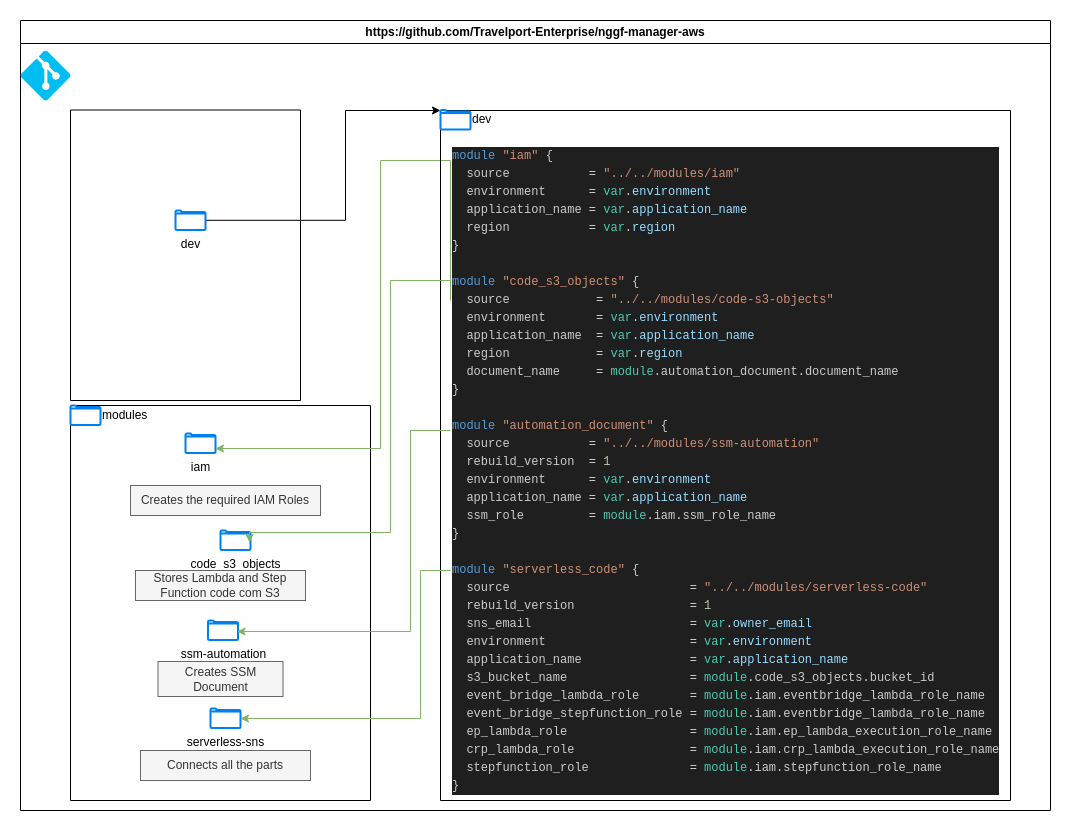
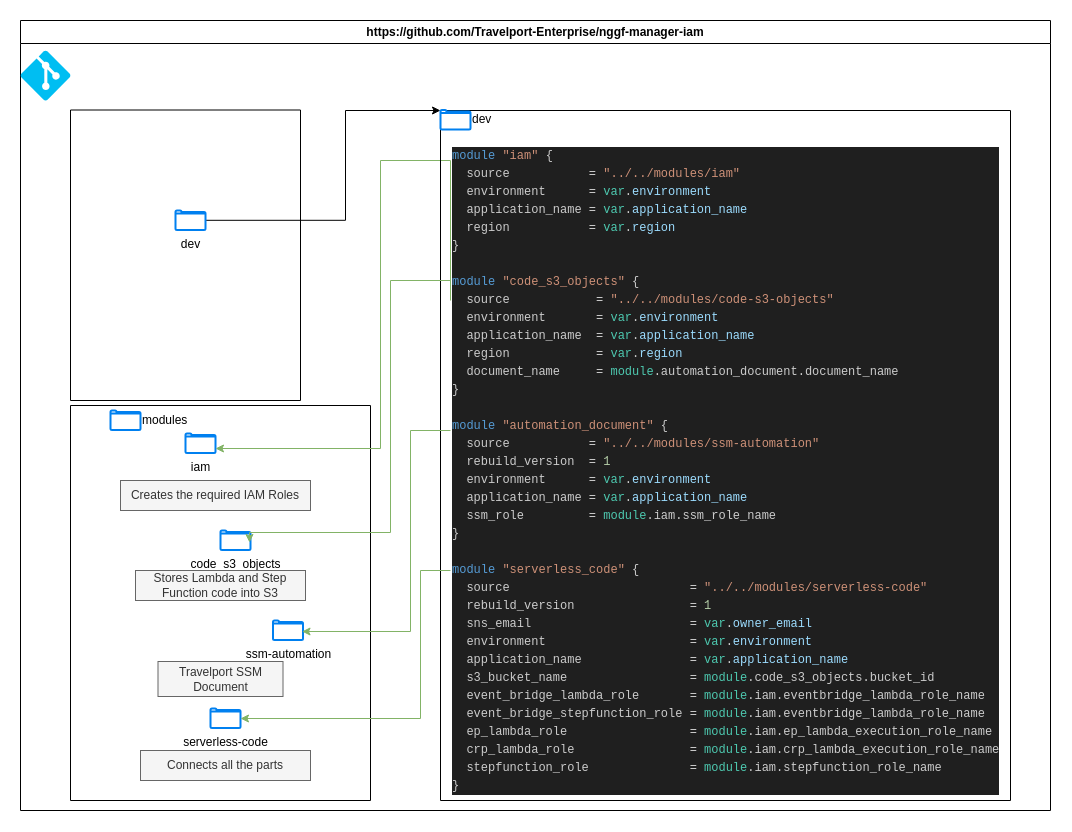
  <mxCell id="0" />
  <mxCell id="1" parent="0" />
- <mxCell id="2" value="https://github.com/Travelport-Enterprise/nggf-manager-aws" style="swimlane;whiteSpace=wrap;html=1;" parent="1" vertex="1"><mxGeometry x="20" y="20" width="1030" height="790" as="geometry" /></mxCell>
+ <mxCell id="2" value="https://github.com/Travelport-Enterprise/nggf-manager-iam" style="swimlane;whiteSpace=wrap;html=1;" parent="1" vertex="1"><mxGeometry x="20" y="20" width="1030" height="790" as="geometry" /></mxCell>
  <mxCell id="3" value="" style="verticalLabelPosition=bottom;html=1;verticalAlign=top;align=center;strokeColor=none;fillColor=#00BEF2;shape=mxgraph.azure.git_repository;" parent="2" vertex="1"><mxGeometry y="30" width="50" height="50" as="geometry" /></mxCell>
  <mxCell id="4" style="edgeStyle=orthogonalEdgeStyle;rounded=0;orthogonalLoop=1;jettySize=auto;html=1;entryX=0;entryY=0;entryDx=0;entryDy=0;" parent="2" source="6" target="18" edge="1"><mxGeometry relative="1" as="geometry"><Array as="points"><mxPoint x="325" y="200" /><mxPoint x="325" y="90" /></Array></mxGeometry></mxCell>
  <mxCell id="5" value="" style="swimlane;startSize=0;" parent="2" vertex="1"><mxGeometry x="50" y="89.5" width="230" height="290.5" as="geometry" /></mxCell>
  <mxCell id="6" value="dev" style="html=1;verticalLabelPosition=bottom;align=center;labelBackgroundColor=#ffffff;verticalAlign=top;strokeWidth=2;strokeColor=#0080F0;shadow=0;dashed=0;shape=mxgraph.ios7.icons.folder;" parent="5" vertex="1"><mxGeometry x="105" y="100.5" width="30" height="19.5" as="geometry" /></mxCell>
  <mxCell id="7" value="" style="swimlane;startSize=0;" parent="2" vertex="1"><mxGeometry x="50" y="385" width="300" height="395" as="geometry" /></mxCell>
  <mxCell id="8" value="code_s3_objects" style="html=1;verticalLabelPosition=bottom;align=center;labelBackgroundColor=#ffffff;verticalAlign=top;strokeWidth=2;strokeColor=#0080F0;shadow=0;dashed=0;shape=mxgraph.ios7.icons.folder;" parent="7" vertex="1"><mxGeometry x="150" y="125" width="30" height="19.5" as="geometry" /></mxCell>
- <mxCell id="9" value="serverless-sns" style="html=1;verticalLabelPosition=bottom;align=center;labelBackgroundColor=#ffffff;verticalAlign=top;strokeWidth=2;strokeColor=#0080F0;shadow=0;dashed=0;shape=mxgraph.ios7.icons.folder;" parent="7" vertex="1"><mxGeometry x="140" y="303" width="30" height="19.5" as="geometry" /></mxCell>
- <mxCell id="10" value="modules" style="html=1;verticalLabelPosition=middle;align=left;labelBackgroundColor=#ffffff;verticalAlign=middle;strokeWidth=2;strokeColor=#0080F0;shadow=0;dashed=0;shape=mxgraph.ios7.icons.folder;labelPosition=right;" parent="7" vertex="1"><mxGeometry width="30" height="19.5" as="geometry" /></mxCell>
- <mxCell id="11" value="Stores Lambda and Step Function code com S3" style="text;strokeColor=#666666;align=center;fillColor=#f5f5f5;html=1;verticalAlign=middle;whiteSpace=wrap;rounded=0;fontColor=#333333;" parent="7" vertex="1"><mxGeometry x="65" y="165" width="170" height="30" as="geometry" /></mxCell>
+ <mxCell id="9" value="serverless-code" style="html=1;verticalLabelPosition=bottom;align=center;labelBackgroundColor=#ffffff;verticalAlign=top;strokeWidth=2;strokeColor=#0080F0;shadow=0;dashed=0;shape=mxgraph.ios7.icons.folder;" parent="7" vertex="1"><mxGeometry x="140" y="303" width="30" height="19.5" as="geometry" /></mxCell>
+ <mxCell id="10" value="modules" style="html=1;verticalLabelPosition=middle;align=left;labelBackgroundColor=#ffffff;verticalAlign=middle;strokeWidth=2;strokeColor=#0080F0;shadow=0;dashed=0;shape=mxgraph.ios7.icons.folder;labelPosition=right;" parent="7" vertex="1"><mxGeometry x="40" y="5" width="30" height="19.5" as="geometry" /></mxCell>
+ <mxCell id="11" value="Stores Lambda and Step Function code into S3" style="text;strokeColor=#666666;align=center;fillColor=#f5f5f5;html=1;verticalAlign=middle;whiteSpace=wrap;rounded=0;fontColor=#333333;" parent="7" vertex="1"><mxGeometry x="65" y="165" width="170" height="30" as="geometry" /></mxCell>
  <mxCell id="12" value="Connects all the parts" style="text;strokeColor=#666666;align=center;fillColor=#f5f5f5;html=1;verticalAlign=middle;whiteSpace=wrap;rounded=0;fontColor=#333333;" parent="7" vertex="1"><mxGeometry x="70" y="345" width="170" height="30" as="geometry" /></mxCell>
  <mxCell id="13" value="iam" style="html=1;verticalLabelPosition=bottom;align=center;labelBackgroundColor=#ffffff;verticalAlign=top;strokeWidth=2;strokeColor=#0080F0;shadow=0;dashed=0;shape=mxgraph.ios7.icons.folder;" vertex="1" parent="7"><mxGeometry x="115" y="28" width="30" height="19.5" as="geometry" /></mxCell>
- <mxCell id="14" value="Creates the required IAM Roles" style="text;strokeColor=#666666;align=center;fillColor=#f5f5f5;html=1;verticalAlign=middle;whiteSpace=wrap;rounded=0;fontColor=#333333;" vertex="1" parent="7"><mxGeometry x="60" y="80" width="190" height="30" as="geometry" /></mxCell>
+ <mxCell id="14" value="Creates the required IAM Roles" style="text;strokeColor=#666666;align=center;fillColor=#f5f5f5;html=1;verticalAlign=middle;whiteSpace=wrap;rounded=0;fontColor=#333333;" vertex="1" parent="7"><mxGeometry x="50" y="75" width="190" height="30" as="geometry" /></mxCell>
  <mxCell id="15" style="edgeStyle=orthogonalEdgeStyle;rounded=0;orthogonalLoop=1;jettySize=auto;html=1;fillColor=#d5e8d4;strokeColor=#82b366;" edge="1" parent="7" target="13"><mxGeometry relative="1" as="geometry"><Array as="points"><mxPoint x="380" y="-245" /><mxPoint x="310" y="-245" /><mxPoint x="310" y="43" /></Array><mxPoint x="380" y="-105" as="sourcePoint" /></mxGeometry></mxCell>
- <mxCell id="16" value="ssm-automation" style="html=1;verticalLabelPosition=bottom;align=center;labelBackgroundColor=#ffffff;verticalAlign=top;strokeWidth=2;strokeColor=#0080F0;shadow=0;dashed=0;shape=mxgraph.ios7.icons.folder;" parent="7" vertex="1"><mxGeometry x="137.5" y="215" width="30" height="19.5" as="geometry" /></mxCell>
- <mxCell id="17" value="Creates SSM Document" style="text;strokeColor=#666666;align=center;fillColor=#f5f5f5;html=1;verticalAlign=middle;whiteSpace=wrap;rounded=0;fontColor=#333333;" parent="7" vertex="1"><mxGeometry x="87.5" y="256" width="125" height="35" as="geometry" /></mxCell>
+ <mxCell id="16" value="ssm-automation" style="html=1;verticalLabelPosition=bottom;align=center;labelBackgroundColor=#ffffff;verticalAlign=top;strokeWidth=2;strokeColor=#0080F0;shadow=0;dashed=0;shape=mxgraph.ios7.icons.folder;" parent="7" vertex="1"><mxGeometry x="202.5" y="215" width="30" height="19.5" as="geometry" /></mxCell>
+ <mxCell id="17" value="Travelport SSM Document" style="text;strokeColor=#666666;align=center;fillColor=#f5f5f5;html=1;verticalAlign=middle;whiteSpace=wrap;rounded=0;fontColor=#333333;" parent="7" vertex="1"><mxGeometry x="87.5" y="256" width="125" height="35" as="geometry" /></mxCell>
  <mxCell id="18" value="" style="swimlane;startSize=0;" parent="2" vertex="1"><mxGeometry x="420" y="90" width="570" height="690" as="geometry" /></mxCell>
  <mxCell id="19" value="dev" style="html=1;verticalLabelPosition=middle;align=left;labelBackgroundColor=#ffffff;verticalAlign=middle;strokeWidth=2;strokeColor=#0080F0;shadow=0;dashed=0;shape=mxgraph.ios7.icons.folder;labelPosition=right;" parent="18" vertex="1"><mxGeometry y="-0.5" width="30" height="19.5" as="geometry" /></mxCell>
  <mxCell id="20" value="&lt;div style=&quot;color: #cccccc ; background-color: #1f1f1f ; font-family: &amp;#34;menlo&amp;#34; , &amp;#34;monaco&amp;#34; , &amp;#34;courier new&amp;#34; , monospace ; font-weight: normal ; font-size: 12px ; line-height: 18px ; white-space: pre&quot;&gt;&lt;div&gt;&lt;span style=&quot;color: #569cd6&quot;&gt;module&lt;/span&gt;&lt;span style=&quot;color: #cccccc&quot;&gt; &lt;/span&gt;&lt;span style=&quot;color: #ce9178&quot;&gt;&quot;iam&quot;&lt;/span&gt;&lt;span style=&quot;color: #cccccc&quot;&gt; {&lt;/span&gt;&lt;/div&gt;&lt;div&gt;&lt;span style=&quot;color: #cccccc&quot;&gt;  source           &lt;/span&gt;&lt;span style=&quot;color: #d4d4d4&quot;&gt;=&lt;/span&gt;&lt;span style=&quot;color: #cccccc&quot;&gt; &lt;/span&gt;&lt;span style=&quot;color: #ce9178&quot;&gt;&quot;../../modules/iam&quot;&lt;/span&gt;&lt;/div&gt;&lt;div&gt;&lt;span style=&quot;color: #cccccc&quot;&gt;  environment      &lt;/span&gt;&lt;span style=&quot;color: #d4d4d4&quot;&gt;=&lt;/span&gt;&lt;span style=&quot;color: #cccccc&quot;&gt; &lt;/span&gt;&lt;span style=&quot;color: #4ec9b0&quot;&gt;var&lt;/span&gt;&lt;span style=&quot;color: #cccccc&quot;&gt;.&lt;/span&gt;&lt;span style=&quot;color: #9cdcfe&quot;&gt;environment&lt;/span&gt;&lt;/div&gt;&lt;div&gt;&lt;span style=&quot;color: #cccccc&quot;&gt;  application_name &lt;/span&gt;&lt;span style=&quot;color: #d4d4d4&quot;&gt;=&lt;/span&gt;&lt;span style=&quot;color: #cccccc&quot;&gt; &lt;/span&gt;&lt;span style=&quot;color: #4ec9b0&quot;&gt;var&lt;/span&gt;&lt;span style=&quot;color: #cccccc&quot;&gt;.&lt;/span&gt;&lt;span style=&quot;color: #9cdcfe&quot;&gt;application_name&lt;/span&gt;&lt;/div&gt;&lt;div&gt;&lt;span style=&quot;color: #cccccc&quot;&gt;  region           &lt;/span&gt;&lt;span style=&quot;color: #d4d4d4&quot;&gt;=&lt;/span&gt;&lt;span style=&quot;color: #cccccc&quot;&gt; &lt;/span&gt;&lt;span style=&quot;color: #4ec9b0&quot;&gt;var&lt;/span&gt;&lt;span style=&quot;color: #cccccc&quot;&gt;.&lt;/span&gt;&lt;span style=&quot;color: #9cdcfe&quot;&gt;region&lt;/span&gt;&lt;/div&gt;&lt;div&gt;&lt;span style=&quot;color: #cccccc&quot;&gt;}&lt;/span&gt;&lt;/div&gt;&lt;br&gt;&lt;div&gt;&lt;span style=&quot;color: #569cd6&quot;&gt;module&lt;/span&gt;&lt;span style=&quot;color: #cccccc&quot;&gt; &lt;/span&gt;&lt;span style=&quot;color: #ce9178&quot;&gt;&quot;code_s3_objects&quot;&lt;/span&gt;&lt;span style=&quot;color: #cccccc&quot;&gt; {&lt;/span&gt;&lt;/div&gt;&lt;div&gt;&lt;span style=&quot;color: #cccccc&quot;&gt;  source            &lt;/span&gt;&lt;span style=&quot;color: #d4d4d4&quot;&gt;=&lt;/span&gt;&lt;span style=&quot;color: #cccccc&quot;&gt; &lt;/span&gt;&lt;span style=&quot;color: #ce9178&quot;&gt;&quot;../../modules/code-s3-objects&quot;&lt;/span&gt;&lt;/div&gt;&lt;div&gt;&lt;span style=&quot;color: #cccccc&quot;&gt;  environment       &lt;/span&gt;&lt;span style=&quot;color: #d4d4d4&quot;&gt;=&lt;/span&gt;&lt;span style=&quot;color: #cccccc&quot;&gt; &lt;/span&gt;&lt;span style=&quot;color: #4ec9b0&quot;&gt;var&lt;/span&gt;&lt;span style=&quot;color: #cccccc&quot;&gt;.&lt;/span&gt;&lt;span style=&quot;color: #9cdcfe&quot;&gt;environment&lt;/span&gt;&lt;/div&gt;&lt;div&gt;&lt;span style=&quot;color: #cccccc&quot;&gt;  application_name  &lt;/span&gt;&lt;span style=&quot;color: #d4d4d4&quot;&gt;=&lt;/span&gt;&lt;span style=&quot;color: #cccccc&quot;&gt; &lt;/span&gt;&lt;span style=&quot;color: #4ec9b0&quot;&gt;var&lt;/span&gt;&lt;span style=&quot;color: #cccccc&quot;&gt;.&lt;/span&gt;&lt;span style=&quot;color: #9cdcfe&quot;&gt;application_name&lt;/span&gt;&lt;/div&gt;&lt;div&gt;&lt;span style=&quot;color: #cccccc&quot;&gt;  region            &lt;/span&gt;&lt;span style=&quot;color: #d4d4d4&quot;&gt;=&lt;/span&gt;&lt;span style=&quot;color: #cccccc&quot;&gt; &lt;/span&gt;&lt;span style=&quot;color: #4ec9b0&quot;&gt;var&lt;/span&gt;&lt;span style=&quot;color: #cccccc&quot;&gt;.&lt;/span&gt;&lt;span style=&quot;color: #9cdcfe&quot;&gt;region&lt;/span&gt;&lt;/div&gt;&lt;div&gt;&lt;span style=&quot;color: #cccccc&quot;&gt;  document_name     &lt;/span&gt;&lt;span style=&quot;color: #d4d4d4&quot;&gt;=&lt;/span&gt;&lt;span style=&quot;color: #cccccc&quot;&gt; &lt;/span&gt;&lt;span style=&quot;color: #4ec9b0&quot;&gt;module&lt;/span&gt;&lt;span style=&quot;color: #cccccc&quot;&gt;.automation_document.document_name&lt;/span&gt;&lt;/div&gt;&lt;div&gt;&lt;span style=&quot;color: #cccccc&quot;&gt;}&lt;/span&gt;&lt;/div&gt;&lt;br&gt;&lt;div&gt;&lt;span style=&quot;color: #569cd6&quot;&gt;module&lt;/span&gt;&lt;span style=&quot;color: #cccccc&quot;&gt; &lt;/span&gt;&lt;span style=&quot;color: #ce9178&quot;&gt;&quot;automation_document&quot;&lt;/span&gt;&lt;span style=&quot;color: #cccccc&quot;&gt; {&lt;/span&gt;&lt;/div&gt;&lt;div&gt;&lt;span style=&quot;color: #cccccc&quot;&gt;  source           &lt;/span&gt;&lt;span style=&quot;color: #d4d4d4&quot;&gt;=&lt;/span&gt;&lt;span style=&quot;color: #cccccc&quot;&gt; &lt;/span&gt;&lt;span style=&quot;color: #ce9178&quot;&gt;&quot;../../modules/ssm-automation&quot;&lt;/span&gt;&lt;/div&gt;&lt;div&gt;&lt;span style=&quot;color: #cccccc&quot;&gt;  rebuild_version  &lt;/span&gt;&lt;span style=&quot;color: #d4d4d4&quot;&gt;=&lt;/span&gt;&lt;span style=&quot;color: #cccccc&quot;&gt; &lt;/span&gt;&lt;span style=&quot;color: #b5cea8&quot;&gt;1&lt;/span&gt;&lt;/div&gt;&lt;div&gt;&lt;span style=&quot;color: #cccccc&quot;&gt;  environment      &lt;/span&gt;&lt;span style=&quot;color: #d4d4d4&quot;&gt;=&lt;/span&gt;&lt;span style=&quot;color: #cccccc&quot;&gt; &lt;/span&gt;&lt;span style=&quot;color: #4ec9b0&quot;&gt;var&lt;/span&gt;&lt;span style=&quot;color: #cccccc&quot;&gt;.&lt;/span&gt;&lt;span style=&quot;color: #9cdcfe&quot;&gt;environment&lt;/span&gt;&lt;/div&gt;&lt;div&gt;&lt;span style=&quot;color: #cccccc&quot;&gt;  application_name &lt;/span&gt;&lt;span style=&quot;color: #d4d4d4&quot;&gt;=&lt;/span&gt;&lt;span style=&quot;color: #cccccc&quot;&gt; &lt;/span&gt;&lt;span style=&quot;color: #4ec9b0&quot;&gt;var&lt;/span&gt;&lt;span style=&quot;color: #cccccc&quot;&gt;.&lt;/span&gt;&lt;span style=&quot;color: #9cdcfe&quot;&gt;application_name&lt;/span&gt;&lt;/div&gt;&lt;div&gt;&lt;span style=&quot;color: #cccccc&quot;&gt;  ssm_role         &lt;/span&gt;&lt;span style=&quot;color: #d4d4d4&quot;&gt;=&lt;/span&gt;&lt;span style=&quot;color: #cccccc&quot;&gt; &lt;/span&gt;&lt;span style=&quot;color: #4ec9b0&quot;&gt;module&lt;/span&gt;&lt;span style=&quot;color: #cccccc&quot;&gt;.iam.ssm_role_name&lt;/span&gt;&lt;/div&gt;&lt;div&gt;&lt;span style=&quot;color: #cccccc&quot;&gt;}&lt;/span&gt;&lt;/div&gt;&lt;br&gt;&lt;div&gt;&lt;span style=&quot;color: #569cd6&quot;&gt;module&lt;/span&gt;&lt;span style=&quot;color: #cccccc&quot;&gt; &lt;/span&gt;&lt;span style=&quot;color: #ce9178&quot;&gt;&quot;serverless_code&quot;&lt;/span&gt;&lt;span style=&quot;color: #cccccc&quot;&gt; {&lt;/span&gt;&lt;/div&gt;&lt;div&gt;&lt;span style=&quot;color: #cccccc&quot;&gt;  source                         &lt;/span&gt;&lt;span style=&quot;color: #d4d4d4&quot;&gt;=&lt;/span&gt;&lt;span style=&quot;color: #cccccc&quot;&gt; &lt;/span&gt;&lt;span style=&quot;color: #ce9178&quot;&gt;&quot;../../modules/serverless-code&quot;&lt;/span&gt;&lt;/div&gt;&lt;div&gt;&lt;span style=&quot;color: #cccccc&quot;&gt;  rebuild_version                &lt;/span&gt;&lt;span style=&quot;color: #d4d4d4&quot;&gt;=&lt;/span&gt;&lt;span style=&quot;color: #cccccc&quot;&gt; &lt;/span&gt;&lt;span style=&quot;color: #b5cea8&quot;&gt;1&lt;/span&gt;&lt;/div&gt;&lt;div&gt;&lt;span style=&quot;color: #cccccc&quot;&gt;  sns_email                      &lt;/span&gt;&lt;span style=&quot;color: #d4d4d4&quot;&gt;=&lt;/span&gt;&lt;span style=&quot;color: #cccccc&quot;&gt; &lt;/span&gt;&lt;span style=&quot;color: #4ec9b0&quot;&gt;var&lt;/span&gt;&lt;span style=&quot;color: #cccccc&quot;&gt;.&lt;/span&gt;&lt;span style=&quot;color: #9cdcfe&quot;&gt;owner_email&lt;/span&gt;&lt;/div&gt;&lt;div&gt;&lt;span style=&quot;color: #cccccc&quot;&gt;  environment                    &lt;/span&gt;&lt;span style=&quot;color: #d4d4d4&quot;&gt;=&lt;/span&gt;&lt;span style=&quot;color: #cccccc&quot;&gt; &lt;/span&gt;&lt;span style=&quot;color: #4ec9b0&quot;&gt;var&lt;/span&gt;&lt;span style=&quot;color: #cccccc&quot;&gt;.&lt;/span&gt;&lt;span style=&quot;color: #9cdcfe&quot;&gt;environment&lt;/span&gt;&lt;/div&gt;&lt;div&gt;&lt;span style=&quot;color: #cccccc&quot;&gt;  application_name               &lt;/span&gt;&lt;span style=&quot;color: #d4d4d4&quot;&gt;=&lt;/span&gt;&lt;span style=&quot;color: #cccccc&quot;&gt; &lt;/span&gt;&lt;span style=&quot;color: #4ec9b0&quot;&gt;var&lt;/span&gt;&lt;span style=&quot;color: #cccccc&quot;&gt;.&lt;/span&gt;&lt;span style=&quot;color: #9cdcfe&quot;&gt;application_name&lt;/span&gt;&lt;/div&gt;&lt;div&gt;&lt;span style=&quot;color: #cccccc&quot;&gt;  s3_bucket_name                 &lt;/span&gt;&lt;span style=&quot;color: #d4d4d4&quot;&gt;=&lt;/span&gt;&lt;span style=&quot;color: #cccccc&quot;&gt; &lt;/span&gt;&lt;span style=&quot;color: #4ec9b0&quot;&gt;module&lt;/span&gt;&lt;span style=&quot;color: #cccccc&quot;&gt;.code_s3_objects.bucket_id&lt;/span&gt;&lt;/div&gt;&lt;div&gt;&lt;span style=&quot;color: #cccccc&quot;&gt;  event_bridge_lambda_role       &lt;/span&gt;&lt;span style=&quot;color: #d4d4d4&quot;&gt;=&lt;/span&gt;&lt;span style=&quot;color: #cccccc&quot;&gt; &lt;/span&gt;&lt;span style=&quot;color: #4ec9b0&quot;&gt;module&lt;/span&gt;&lt;span style=&quot;color: #cccccc&quot;&gt;.iam.eventbridge_lambda_role_name&lt;/span&gt;&lt;/div&gt;&lt;div&gt;&lt;span style=&quot;color: #cccccc&quot;&gt;  event_bridge_stepfunction_role &lt;/span&gt;&lt;span style=&quot;color: #d4d4d4&quot;&gt;=&lt;/span&gt;&lt;span style=&quot;color: #cccccc&quot;&gt; &lt;/span&gt;&lt;span style=&quot;color: #4ec9b0&quot;&gt;module&lt;/span&gt;&lt;span style=&quot;color: #cccccc&quot;&gt;.iam.eventbridge_lambda_role_name&lt;/span&gt;&lt;/div&gt;&lt;div&gt;&lt;span style=&quot;color: #cccccc&quot;&gt;  ep_lambda_role                 &lt;/span&gt;&lt;span style=&quot;color: #d4d4d4&quot;&gt;=&lt;/span&gt;&lt;span style=&quot;color: #cccccc&quot;&gt; &lt;/span&gt;&lt;span style=&quot;color: #4ec9b0&quot;&gt;module&lt;/span&gt;&lt;span style=&quot;color: #cccccc&quot;&gt;.iam.ep_lambda_execution_role_name&lt;/span&gt;&lt;/div&gt;&lt;div&gt;&lt;span style=&quot;color: #cccccc&quot;&gt;  crp_lambda_role                &lt;/span&gt;&lt;span style=&quot;color: #d4d4d4&quot;&gt;=&lt;/span&gt;&lt;span style=&quot;color: #cccccc&quot;&gt; &lt;/span&gt;&lt;span style=&quot;color: #4ec9b0&quot;&gt;module&lt;/span&gt;&lt;span style=&quot;color: #cccccc&quot;&gt;.iam.crp_lambda_execution_role_name&lt;/span&gt;&lt;/div&gt;&lt;div&gt;&lt;span style=&quot;color: #cccccc&quot;&gt;  stepfunction_role              &lt;/span&gt;&lt;span style=&quot;color: #d4d4d4&quot;&gt;=&lt;/span&gt;&lt;span style=&quot;color: #cccccc&quot;&gt; &lt;/span&gt;&lt;span style=&quot;color: #4ec9b0&quot;&gt;module&lt;/span&gt;&lt;span style=&quot;color: #cccccc&quot;&gt;.iam.stepfunction_role_name&lt;/span&gt;&lt;/div&gt;&lt;div&gt;&lt;span style=&quot;color: #cccccc&quot;&gt;}&lt;/span&gt;&lt;/div&gt;&lt;/div&gt;" style="text;whiteSpace=wrap;html=1;" parent="1" vertex="1"><mxGeometry x="450" y="140" width="580" height="640" as="geometry" /></mxCell>
  <mxCell id="21" style="edgeStyle=orthogonalEdgeStyle;rounded=0;orthogonalLoop=1;jettySize=auto;html=1;entryX=0.967;entryY=0.564;entryDx=0;entryDy=0;entryPerimeter=0;fillColor=#d5e8d4;strokeColor=#82b366;" parent="1" source="20" target="16" edge="1"><mxGeometry relative="1" as="geometry"><Array as="points"><mxPoint x="410" y="430" /><mxPoint x="410" y="631" /></Array></mxGeometry></mxCell>
  <mxCell id="22" style="edgeStyle=orthogonalEdgeStyle;rounded=0;orthogonalLoop=1;jettySize=auto;html=1;entryX=0.967;entryY=0.615;entryDx=0;entryDy=0;entryPerimeter=0;fillColor=#d5e8d4;strokeColor=#82b366;" parent="1" source="20" target="8" edge="1"><mxGeometry relative="1" as="geometry"><Array as="points"><mxPoint x="390" y="280" /><mxPoint x="390" y="532" /></Array></mxGeometry></mxCell>
  <mxCell id="23" style="edgeStyle=orthogonalEdgeStyle;rounded=0;orthogonalLoop=1;jettySize=auto;html=1;fillColor=#d5e8d4;strokeColor=#82b366;" parent="1" source="20" target="9" edge="1"><mxGeometry relative="1" as="geometry"><Array as="points"><mxPoint x="420" y="570" /><mxPoint x="420" y="718" /></Array></mxGeometry></mxCell>
